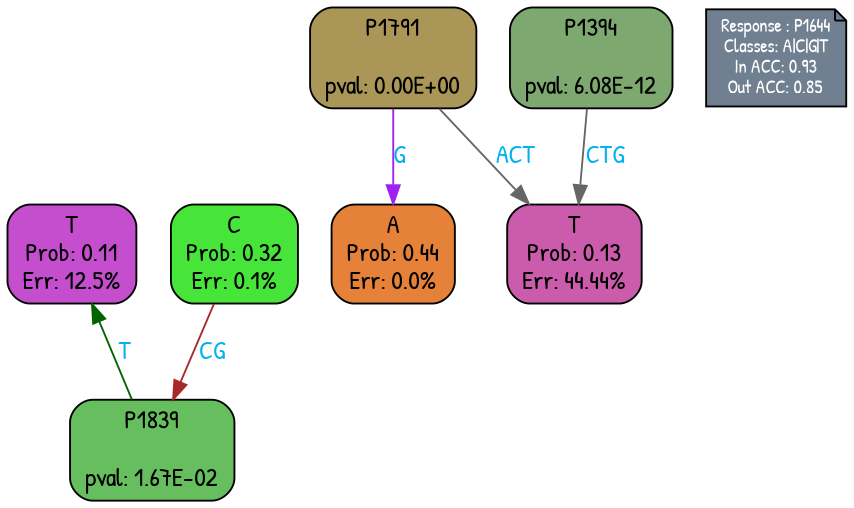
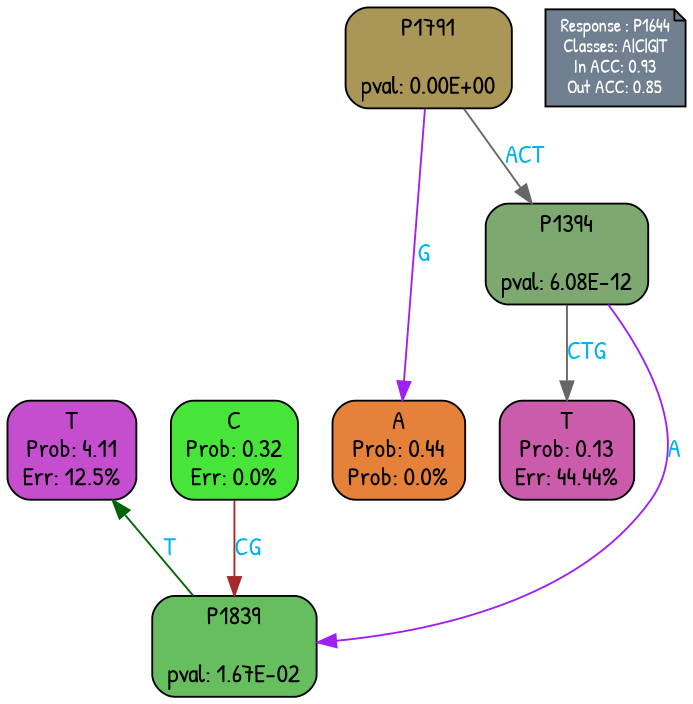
  digraph {
    fontname="Patrick Hand"
    ranksep=equally
    splines=polylines
    node [color=black fontname="Patrick Hand" shape=box style="filled, rounded"]
    edge [color=purple fontcolor=deepskyblue2 fontname="Patrick Hand"]
-   n1 [fillcolor="#c54ecf" label="T\nProb: 0.11\nErr: 12.5%"]
-   n2 [fillcolor="#47e539" label="C\nProb: 0.32\nErr: 0.1%"]
+   n1 [fillcolor="#c54ecf" label="T\nProb: 4.11\nErr: 12.5%"]
+   n2 [fillcolor="#47e539" label="C\nProb: 0.32\nErr: 0.0%"]
    n3 [fillcolor="#ca5cab" label="T\nProb: 0.13\nErr: 44.44%"]
-   n4 [fillcolor="#e58139" label="A\nProb: 0.44\nErr: 0.0%"]
+   n4 [fillcolor="#e58139" label="A\nProb: 0.44\nProb: 0.0%"]
    n5 [align=left fillcolor=slategray fontcolor=white fontsize=10 label="Response : P1644\nClasses: A|C|G|T\nIn ACC: 0.93\nOut ACC: 0.85\n" shape=note style=filled]
    n6 [fillcolor="#aa9758" label="P1791\n\npval: 0.00E+00"]
    n7 [fillcolor="#67be5f" label="P1839\n\npval: 1.67E-02"]
    n8 [fillcolor="#7da870" label="P1394\n\npval: 6.08E-12"]
    subgraph sub_1 {
      rank=same
      n1
      n2
      n3
      n4
    }
    subgraph sub_2 {
      rank=same
      n5
      n6
    }
    n2 -> n7 [color=brown label=CG]
    n6 -> n4 [label=G]
-   n6 -> n3 [color=gray40 label=ACT]
+   n6 -> n8 [color=gray40 label=ACT]
    n7 -> n1 [color=darkgreen label=T]
    n8 -> n3 [color=gray40 label=CTG]
+   n8 -> n7 [label=A]
  }
